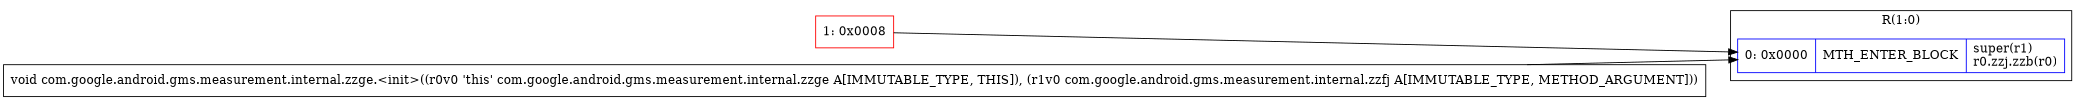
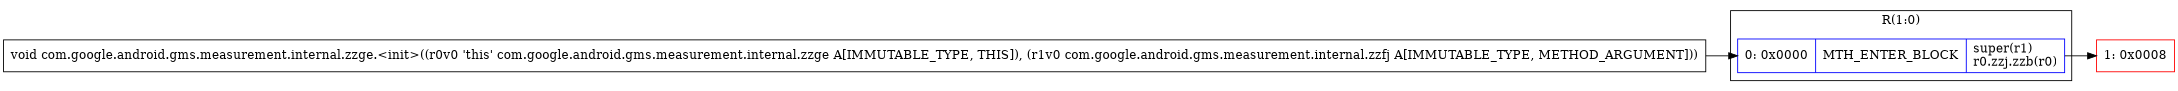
  digraph {
    rankdir=LR
    node [shape=record]
    n1 [color=blue label="{0\:\ 0x0000|MTH_ENTER_BLOCK\l|super(r1)\lr0.zzj.zzb(r0)\l}"]
    n2 [color=red label="{1\:\ 0x0008}"]
    n3 [label="{void com.google.android.gms.measurement.internal.zzge.\<init\>((r0v0 'this' com.google.android.gms.measurement.internal.zzge A[IMMUTABLE_TYPE, THIS]), (r1v0 com.google.android.gms.measurement.internal.zzfj A[IMMUTABLE_TYPE, METHOD_ARGUMENT])) }"]
    subgraph cluster_1 {
      label="R(1:0)"
      n1
    }
-   n2 -> n1
+   n1 -> n2
    n3 -> n1
  }
